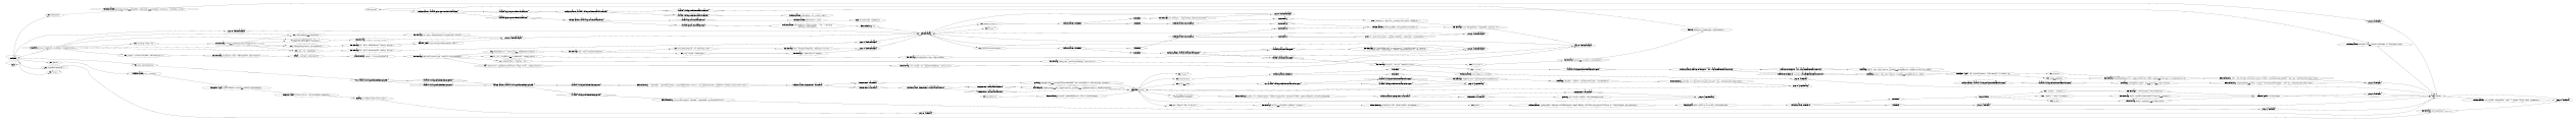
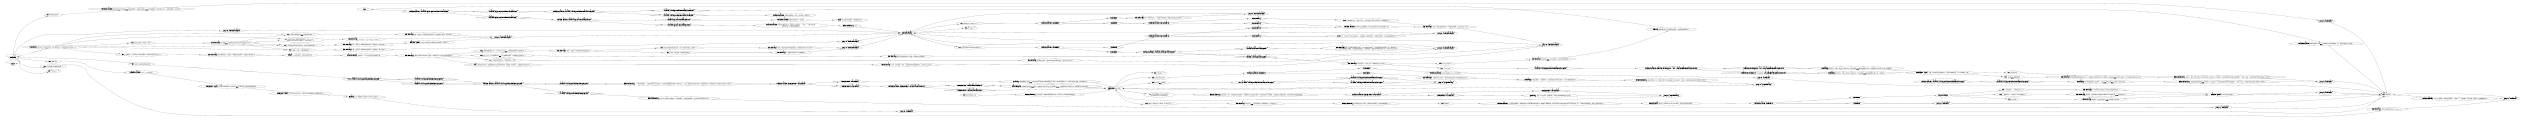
  digraph {
    rankdir=LR
    n1 [label=TASK]
-   n2 [label="光明正大的拿走它"]
+   n2 [label=input]
    n3 [label="Medicine Cabinet: Variable[\"TASK.report_to_the_tribunal_done\"]"]
    n4 [label="Variable[\"TASK.report_to_the_tribunal_done\"]" shape=diamond]
    n5 [label="!(Variable[\"TASK.report_to_the_tribunal_done\"])" shape=diamond]
    n6 [label="Suggestion: 说实在的。他没有责问你，他只是想知道。问问他有没有想过也来一点。"]
    n7 [label="You: “说实在的，它让我成为了现在的警探。你有没有想过也来一点？”"]
    n8 [label="You: “它对我的表现没有任何影响，只是让我感觉比较好。”"]
    n9 [label="You: “它能让我继续前进——短期内是这样的。”"]
    n10 [label="You: “安非他命是一种疾病，警督。”"]
    n11 [label="You: “你说什么呢？我没有吃安非他命，别*开玩笑*了！”\n“你说什么呢？我不是个瘾君子，别*开玩笑*了！”"]
    n12 [label="You: “更好？没有。让我感觉更糟糕了。”"]
    n13 [label="Kim Kitsuragi: “也许我应该吧？”他发出一声略带忧郁的哼声，稍微揉了揉肩膀……"]
    n14 [label="Kim Kitsuragi: “嗯。”他发出一声略带忧郁的哼声。“我想也是。我们走吧？”"]
    n15 [label="Kim Kitsuragi: “嗯。”他发出一声略带忧郁的哼声……“我也是这么想的。我们走吧？”"]
    n16 [label="Kim Kitsuragi: “有可能——但是我想问他让你的工作表现更出色了吗？”"]
    n17 [label="Kim Kitsuragi: “我只是好奇。不管怎么说，我们走吧。”"]
    n18 [label="Kim Kitsuragi: “嗯。”他发出一声略带忧郁的哼声。“我想也是。我们走吧？”"]
    n19 [label="You: 看着药物。"]
    n20 [label="Medicine Cabinet: 架子上全是药物。成堆成堆的药瓶一个接着一个：乙酰基酸，扑热息痛，眼药水，血液稀释剂……"]
    n21 [label="Jump to: [medicinas]"]
    n22 [label=medicinas]
    n23 [label="Jump to: [medicinas_again]"]
    n24 [label="You: 寻找药品说明书。"]
    n25 [label="You: 还有什么更有意思的东西吗？"]
    n26 [label="You: “这里的藏品还真是够多啊。”"]
    n27 [label="You: 看看牙刷。"]
    n28 [label="You: [关上柜子。]"]
    n29 [label=medicinas_again]
    n30 [label="Medicine Cabinet: 你找到些有外文标记的——可能是墨西拿，或者是戈特瓦汀——红色吸塑包……你发现*什么*了？这可能需要一点专业技巧。"]
    n31 [label="You: Variable[\"whirling.medicine_echem_preptide\"]"]
    n32 [label="Kim Kitsuragi: “有什么值得注意的吗？”他低声问到。"]
    n33 [label="Medicine Cabinet: 用过了，而且经常用。"]
    n34 [label="You: 搜查瓶子。"]
    n35 [label="Medicine Cabinet: 你在药柜中翻找着，药瓶像骨骼一样发出嘎吱嘎吱的响声：醋氨酚，氟哌啶醇，还有个写着外文看不懂的东西……在那后面：是一个形状怪异的喷鼻剂。标签上写着“纳呵拉”。"]
    n36 [label="Encyclopedia: 纳呵拉？这是用来治疗阿片类中毒的。带在身边总是挺方便的。"]
    n37 [label="Jump to: [preptide_ahoy]"]
    n38 [label="preptide_警督点点头"]
    n39 [label="You: 光明正大的拿走它。"]
    n40 [label="You: 拿走它——偷偷的。"]
    n41 [label="You: 这个橙色瓶子有什么好兴奋的？\n这个橙色瓶子有什么好兴奋的？"]
    n42 [label="You: “警督，我还看见一个商标，叫‘帕立太特’。”"]
    n43 [label="You: [关上柜子。]"]
    n44 [label="Medicine Cabinet: Variable[\"whirling.medicine_interface_red_success\"]"]
    n45 [label="Variable[\"whirling.medicine_interface_red_success\"]" shape=diamond]
    n46 [label="Interfacing: 瓶子静悄悄地滑入你的掌心，然后——你转过身——它掉进了你的口袋里。"]
    n47 [label="Electrochemistry: 感觉如此圆滑和美丽——你拿到了！助力器来了！是时候再次变回那个超级警探了，哈里！现在，只要把它握在你那汗津津的小手里……"]
    n48 [label="!(Variable[\"whirling.medicine_interface_red_success\"])" shape=diamond]
    n49 [label="Medicine Cabinet: IsHardcoreModeActive()  and  WasGameBeatenInHardcoreMode()"]
    n50 [label="IsHardcoreModeActive()  处方思必得  WasGameBeatenInHardcoreMode()" shape=diamond]
    n51 [label="!(IsHardcoreModeActive()  and  WasGameBeatenInHardcoreMode())" shape=diamond]
    n52 [label="Kim Kitsuragi: 警督没有继续追究这个话题，而是看向浴室的窗外。"]
    n53 [label="Jump to: [medicinas_again]"]
    n54 [label="Kim Kitsuragi: “好吧。感谢你提供的信息。”他好像很满意。“我们可以走了吗？”"]
    n55 [label="Jump to: [medicinas_again]"]
    n56 [label="You: “她真的把一切都清干净了。”"]
    n57 [label="You: [关上柜子。]"]
    n58 [label="You: “我还有点希望*礼物*就在里面呢。”"]
    n59 [label="You: 再次搜寻帕立太特。"]
    n60 [label="Electrochemistry: 它就在这里，穿着吸塑装的橙色太阳。你几乎产生了某种*怀旧*的感觉。"]
    n61 [label="Kim Kitsuragi: “有意思。这是用来治疗海洛因中毒的……”警督点点头——然后看向大门。"]
    n62 [label="Reaction Speed: 你可以说他在*放哨*。"]
    n63 [label="Jump to: [medicinas]"]
    n64 [label="Medicine Cabinet: IsKimHere()"]
    n65 [label="You: Variable[\"whirling.medicine_interface_red_success\"]"]
    n66 [label="Electrochemistry: 是思必得，伙计！这就是你在找的东西。大家都叫它*右旋安非他命*，而且还谈到了心理障碍，但是我们在这里看到的，是技术更先进的盐酸麻黄素。"]
    n67 [label="Kim Kitsuragi: “帕立太特——是安非他命的一种委婉说法。处方思必得。”"]
    n68 [label="Jump to: [medicinas]"]
    n69 [label="Drama: 一点都不诚恳。他其实就是在考虑。"]
    n70 [label="Reaction Speed: 所以……我们这位好警督也在边缘试探，不是吗？"]
    n71 [label="Jump to: [medicinas]"]
    n72 [label="Electrochemistry: 可惜。"]
    n73 [label="Jump to: [medicinas_again]"]
    n74 [label="Kim Kitsuragi: “一切都有代价的……”他看向窗外。"]
    n75 [label="Jump to: [medicinas_again]"]
    n76 [label="Cuno: “不，猪头……”男孩一边说着，一边像幼狼一样环顾四周。“那样就太简单了。我们还是继续找吧。”"]
    n77 [label="Jump to: [medicinas_again]"]
    n78 [label="IsKimHere()" shape=diamond]
    n79 [label="!(IsKimHere())" shape=diamond]
    n80 [label="You: 自己保密。"]
    n81 [label="Kim Kitsuragi: 警督瞥了一眼成排的药片——然后看着大门的方向。"]
    n82 [label="Medicine Cabinet: Variable[\"TASK.arrest_klaasje_done\"]"]
    n83 [label="Medicine Cabinet: Variable[\"whirling.medicine_steal_hub_reached\"]"]
    n84 [label="Variable[\"TASK.arrest_klaasje_done\"]" shape=diamond]
    n85 [label="!(Variable[\"TASK.arrest_klaasje_done\"])" shape=diamond]
    n86 [label="Variable[\"whirling.medicine_steal_hub_reached\"]" shape=diamond]
    n87 [label="!(Variable[\"whirling.medicine_steal_hub_reached\"])" shape=diamond]
    n88 [label="Kim Kitsuragi: “好吧。”他好像对你的答案很满意。“我能看出来它为什么有用了。”"]
    n89 [label="Medicine Cabinet: 橱柜已经清理过了，是空的。"]
    n90 [label="Medicine Cabinet: 药柜已经被清理一空。里面什么也没剩下，一片药，一个瓶子都没有。\n药柜是空的。甚至连牙刷都没有。"]
    n91 [label="Logic: 也许是加尔特做的。在她被逮捕之后。"]
    n92 [label="Jump to: [medicinas]"]
    n93 [label="Kim Kitsuragi: “嗯，”警督点点头。“在收拾行李的时候，她肯定有自己的优先事项。”"]
    n94 [label="Jump to: [medicinas_again]"]
    n95 [label="Interfacing: 你弄掉了。啪的一声掉在了地板中央！它就在那里——像仲夏黄昏的太阳一样，橙黄锃亮。"]
    n96 [label="Interfacing: 你弄掉了。啪的一声掉在了地板中央！它就在那里——像仲夏黄昏的太阳，或者警督的飞行员夹克一样，橙黄锃亮。"]
    n97 [label="Perception (Sight): 哇哦。真是难以置信的橙黄色。*所有人*都能看见。它几乎*沸腾*了一般！"]
    n98 [label="Authority: 是的，拿走它……然后除掉它！不能让这种制毒窝点存活下来！"]
    n99 [label="Jump to: [preptide_ahoy]"]
    n100 [label="Medicine Cabinet: IsKimHere()"]
    n101 [label="IsKimHere()" shape=diamond]
    n102 [label="!(IsKimHere())" shape=diamond]
    n103 [label="Electrochemistry: 谁在乎，老兄？谁在乎那个呆瓜怎么想的？你可以的。助力器来了！是时候再次变回那个超级警探了，哈里！现在，只要把它握在你那汗津津的小手里……"]
    n104 [label="Jump to: [medicinas]"]
    n105 [label="Electrochemistry: 一个亮橙色的瓶子，上面印着帕立太特的标志。多么阳光而愉悦的字母啊！你中头奖了，宝贝！这就是你在找的东西！仅仅是握住这个小塑料容器，就已经让你的手心开始出汗了。"]
    n106 [label="Medicine Cabinet: IsTHCPresent(\"narcomania\")"]
    n107 [label="IsTHCPresent(\"narcomania\")" shape=diamond]
    n108 [label="!(IsTHCPresent(\"narcomania\"))" shape=diamond]
    n109 [label="You: （窃窃私语。）“纳呵拉，阿片类拮抗剂。”"]
    n110 [label="Variable[\"whirling.medicine_interface_red_success\"]" shape=diamond]
    n111 [label="!(Variable[\"whirling.medicine_interface_red_success\"])" shape=diamond]
    n112 [label="Medicine Cabinet: 在你手中像黄金一样。轻巧而珍贵。"]
    n113 [label="Jump to: [medicinas]"]
    n114 [label="You: 捡起来——偷偷摸摸的。"]
    n115 [label="You: 把它捡起来。"]
    n116 [label="Kim Kitsuragi: 警督*试着*把视线停留在大门上，但是帕立太特的瓶子发出了响尾蛇一般的声响——你基本上是把一个打击乐器塞进自己的口袋了。"]
    n117 [label="Medicine Cabinet: IsKimHere()"]
    n118 [label="IsKimHere()" shape=diamond]
    n119 [label="!(IsKimHere())" shape=diamond]
    n120 [label="Medicine Cabinet: IsCunoInParty()"]
    n121 [label="IsCunoInParty()" shape=diamond]
    n122 [label="!(IsCunoInParty())" shape=diamond]
    n123 [label="Medicine Cabinet: 你现在只是在跟橱柜门上自己的倒影说话……情况好像不太好。"]
    n124 [label="Authority: 肮脏的毒贩！看啦——它是瑞瓦肖本地的圣巴蒂斯特制造的。真是一家可耻的制药公司，想要引诱别人堕落。你应该毁掉它！"]
    n125 [label="Medicine Cabinet: IsTHCPresent(\"revacholian_nationhood\")"]
    n126 [label="IsTHCPresent(\"revacholian_nationhood\")" shape=diamond]
    n127 [label="!(IsTHCPresent(\"revacholian_nationhood\"))" shape=diamond]
    n128 [label="Perception (Smell): 它没有什么化学气味。只是手柄上还残留着一些干涸的牙膏印。"]
    n129 [label="Empathy: 这只牙刷属于某个根本不在乎自己牙齿的人。"]
    n130 [label="You: （窃窃私语。）“纳呵拉是什么？”"]
    n131 [label="Kim Kitsuragi: “一种阿片受体拮抗剂。用来治疗海洛因中毒的。”"]
    n132 [label="Variable[\"whirling.medicine_echem_preptide\"]" shape=diamond]
    n133 [label="!(Variable[\"whirling.medicine_echem_preptide\"])" shape=diamond]
    n134 [label="Medicine Cabinet: Variable[\"whirling.medicine_echem_preptide\"]"]
    n135 [label="Variable[\"whirling.medicine_echem_preptide\"]" shape=diamond]
    n136 [label="!(Variable[\"whirling.medicine_echem_preptide\"])" shape=diamond]
    n137 [label="Medicine Cabinet: IsKimHere()"]
    n138 [label="You: “我知道这不合适，但是如果我的工作表现不好的话，那我就一无所有了。这是我必须付出的代价。”"]
    n139 [label="Kim Kitsuragi: “好吧。我会考虑一下的。”他好像对你的答案很满意。“我们可以走了吗？”"]
    n140 [label="Kim Kitsuragi: 警督看着大门的方向，好像没发现你偷走了那份甜美的帕立太特。"]
    n141 [label="Interfacing: 其实他看到了。绝对看到了，现在他对你的评价又降低了。应该*偷偷*藏起来的。"]
    n142 [label="Electrochemistry: 谁在乎啊呢，伙计？谁在乎那个呆瓜怎么想的？助力器来了！现在，只要把它握在你那汗津津的小手里……"]
    n143 [label="IsKimHere()" shape=diamond]
    n144 [label="!(IsKimHere())" shape=diamond]
    n145 [label="Medicine Cabinet: Variable[\"character.habit_speed\"]"]
    n146 [label="Variable[\"character.habit_speed\"]" shape=diamond]
    n147 [label="!(Variable[\"character.habit_speed\"])" shape=diamond]
    n148 [label="Kim Kitsuragi: “你当然是了。”他点点头。“那到底是怎么运作的？”"]
    n149 [label="You: “什么怎么运作？”"]
    n150 [label="You: 什么也不说。"]
    n151 [label="Kim Kitsuragi: “安非他命——它会让你变成一个更优秀的警探吗？”"]
    n152 [label="Rhetoric: 他的措辞里几乎没有傲慢的感觉，更多是审慎的好奇心。"]
    n153 [label="Cuno: “很聪明的小妞。”男孩点点头。“坤诺从来不会留下任何东西。坤诺是专业的。”"]
    n154 [label="Perception (Sight): 这不是用来擦洗瓷砖上的血迹的——好像也没什么其他有意思的用途。"]
    n155 [label="Inland Empire: 你的胸中满是骄傲——看啦！这是瑞瓦肖本地产的，圣巴蒂斯特——一间骄傲的瑞瓦肖制药公司，拥有相当伟大的*传统*！"]
    n156 [label="Medicine Cabinet: IsTHCPresent(\"narcomania\")"]
    n157 [label="You: “看来发情的野兽是一个严重的缺点，没错。”"]
    n158 [label="Kim Kitsuragi: “我也这么觉得。”他好像对你的答案很满意。“我们可以走了吗？”"]
    n159 [label="Electrochemistry: ……没什么值得注意的东西。你看得越多，它就变得越神秘。你不知道这些东西有什么用。"]
    n160 [label="Jump to: [medicinas]"]
    n161 [label="Pain Threshold: 他挨的那一下子肯定比表现出来的更严重。"]
    n162 [label="Kim Kitsuragi: “难道不是……瞳孔和下巴歪曲，还有出汗……不久就会变得疲惫吗？”"]
    n163 [label="You: “不，伙计，下巴歪曲和出汗——这才是最棒的部分。代表药物正在起作用。”"]
    n164 [label="You: “我嗑吡嚯浣酮上头了。在你开口问之前——吡嚯浣酮是用来治疗辐射病的。”"]
    n165 [label="Kim Kitsuragi: “是的，但是……你知道你*没有*辐射病吗？”"]
    n166 [label="You: “是的，现在想来，好像是挺危险的。”"]
    n167 [label="You: “它能让我看到炽烈的幻象。它是一扇通往万物之心的窗户。”"]
    n168 [label="Medicine Cabinet: 药柜里塞满了东西——成堆的药片杂乱地堆叠在一起。里面甚至还有一把牙刷。"]
    n169 [label="Electrochemistry: 你他妈还在等什么啊，让我们像大学预科生一样赶紧嗨起来啊！！！"]
    n170 [label="Kim Kitsuragi: “我一直觉得你更像是个醉汉，而不是滥用药物的人，”他说的好像不言而喻一样。“随便你吧。”\n“我一直觉得你更像是个醉汉，而不是滥用药物的人，荣誉警督，”他说的好像不言而喻一样。“我们可以走了吧？”"]
    n171 [label=drogs_with_kim]
    n172 [label="IsTHCPresent(\"narcomania\")" shape=diamond]
    n173 [label="!(IsTHCPresent(\"narcomania\"))" shape=diamond]
    n174 [label="Medicine Cabinet: 药柜里塞满药品，加上一只旧牙刷，还有……"]
    n175 [label="Jump to: [preptide_ahoy]"]
    n176 [label="Medicine Cabinet: IsCunoInParty()"]
    n177 [label="IsCunoInParty()" shape=diamond]
    n178 [label="!(IsCunoInParty())" shape=diamond]
    n179 [label="Jump to: [medicinas_again]"]
    n1 -> n1
    n2 -> n3
    n3 -> n4
    n3 -> n5
    n4 -> n82
    n5 -> n83
    n6 -> n7
    n6 -> n8
    n6 -> n9
    n6 -> n10
    n6 -> n11
    n6 -> n12
    n7 -> n13
    n8 -> n14
    n9 -> n15
    n10 -> n16
    n11 -> n17
    n12 -> n18
    n13 -> n69
    n14 -> n70
    n15 -> n94
    n16 -> n8
    n16 -> n9
    n16 -> n11
    n16 -> n12
    n17 -> n94
    n18 -> n179
    n19 -> n20
    n20 -> n21
    n21 -> n19
    n22 -> n6
    n22 -> n22
    n22 -> n23
    n22 -> n24
    n22 -> n25
    n22 -> n26
    n22 -> n27
    n22 -> n28
    n23 -> n29
    n24 -> n30
    n25 -> n31
    n26 -> n32
    n27 -> n33
    n29 -> n56
    n29 -> n57
    n29 -> n58
    n30 -> n92
    n31 -> n132
    n31 -> n133
    n32 -> n21
    n33 -> n154
    n34 -> n35
    n35 -> n36
    n36 -> n100
    n37 -> n38
    n38 -> n39
    n38 -> n40
    n38 -> n41
    n38 -> n42
    n38 -> n43
    n39 -> n64
    n40 -> n65
    n41 -> n66
    n42 -> n67
    n44 -> n44
    n44 -> n45
    n45 -> n46
    n46 -> n47
    n47 -> n104
    n48 -> n49
    n49 -> n50
    n49 -> n51
    n50 -> n95
    n51 -> n96
    n52 -> n53
    n53 -> n29
    n54 -> n55
    n55 -> n29
    n56 -> n117
    n58 -> n137
    n59 -> n60
    n60 -> n38
    n61 -> n62
    n62 -> n19
    n62 -> n63
    n63 -> n19
    n64 -> n78
    n64 -> n79
    n65 -> n110
    n65 -> n111
    n66 -> n156
    n67 -> n169
    n68 -> n19
    n69 -> n161
    n70 -> n94
    n71 -> n19
    n72 -> n29
    n73 -> n29
    n74 -> n75
    n75 -> n29
    n76 -> n77
    n77 -> n29
    n78 -> n140
    n79 -> n112
    n80 -> n81
    n81 -> n62
    n82 -> n84
    n82 -> n85
    n83 -> n86
    n83 -> n87
    n84 -> n89
    n85 -> n90
    n86 -> n174
    n87 -> n168
    n88 -> n75
    n89 -> n91
    n90 -> n72
    n92 -> n19
    n93 -> n73
    n94 -> n29
    n95 -> n97
    n96 -> n97
    n97 -> n114
    n97 -> n115
    n98 -> n99
    n99 -> n38
    n100 -> n101
    n100 -> n102
    n101 -> n171
    n102 -> n68
    n103 -> n104
    n104 -> n19
    n105 -> n106
    n106 -> n107
    n106 -> n108
    n107 -> n124
    n108 -> n125
    n109 -> n61
    n110 -> n37
    n111 -> n37
    n112 -> n113
    n113 -> n19
    n114 -> n116
    n115 -> n116
    n116 -> n103
    n117 -> n118
    n117 -> n119
    n118 -> n93
    n119 -> n176
    n120 -> n121
    n120 -> n122
    n121 -> n76
    n122 -> n123
    n123 -> n54
    n124 -> n38
    n125 -> n126
    n125 -> n127
    n126 -> n155
    n127 -> n38
    n128 -> n129
    n129 -> n71
    n130 -> n131
    n131 -> n62
    n132 -> n134
    n133 -> n134
    n134 -> n135
    n134 -> n136
    n135 -> n105
    n136 -> n159
    n137 -> n143
    n137 -> n144
    n138 -> n139
    n139 -> n55
    n140 -> n141
    n141 -> n142
    n142 -> n175
    n143 -> n145
    n144 -> n120
    n145 -> n146
    n145 -> n147
    n146 -> n148
    n147 -> n170
    n148 -> n149
    n148 -> n150
    n149 -> n151
    n150 -> n48
    n151 -> n152
    n152 -> n2
    n153 -> n54
    n154 -> n128
    n155 -> n38
    n156 -> n172
    n156 -> n173
    n157 -> n158
    n158 -> n55
    n159 -> n160
    n160 -> n19
    n161 -> n162
    n162 -> n138
    n162 -> n157
    n162 -> n163
    n162 -> n164
    n163 -> n52
    n164 -> n165
    n165 -> n166
    n165 -> n167
    n166 -> n74
    n167 -> n88
    n168 -> n19
    n169 -> n34
    n170 -> n53
    n171 -> n80
    n171 -> n109
    n171 -> n130
    n172 -> n98
    n173 -> n99
    n175 -> n38
    n176 -> n177
    n176 -> n178
    n177 -> n153
    n178 -> n123
    n179 -> n29
  }
